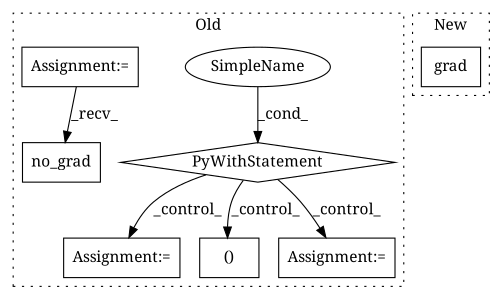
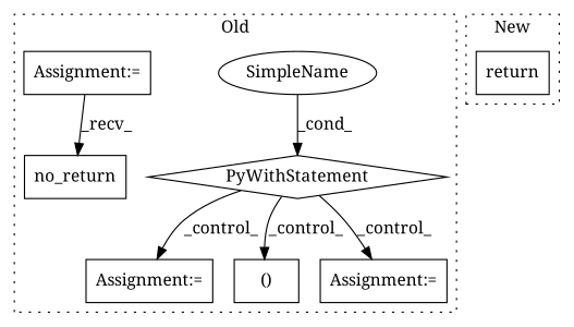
  digraph {
    fontname="Noto Serif"
    node [a=7 fontname="Noto Serif" l=1 shape=box]
    edge [fontname="Noto Serif"]
-   n1 [a=32 l=9 label=no_grad s=20477]
+   n1 [a=32 l=9 label=no_return s=20477]
    n2 [a=104 l="10,2" label=PyWithStatement s="20461,20486" shape=diamond]
    n3 [label="Assignment:=" s=20560]
    n4 [a=42 label=SimpleName shape=ellipse l=""]
    n5 [l=5 label="Assignment:=" s=20287]
    n6 [a=106 l=60 label="()" s=20766]
    n7 [label="Assignment:=" s=20667]
-   n8 [a=41 l=7 label=grad s=20280]
+   n8 [a=41 l=7 label=return s=20280]
    subgraph cluster_1 {
      label=Old
      style=dotted
      n1
      n2
      n3
      n4
      n5
      n6
      n7
    }
    subgraph cluster_2 {
      label=New
      style=dotted
      n8
    }
    n2 -> n3 [label=_control_]
    n2 -> n6 [label=_control_]
    n2 -> n7 [label=_control_]
    n4 -> n2 [label=_cond_]
    n5 -> n1 [label=_recv_]
  }
